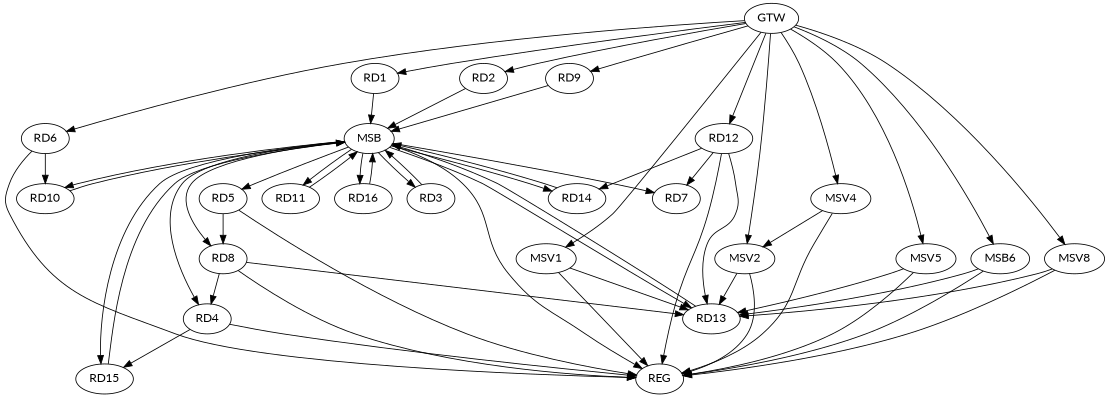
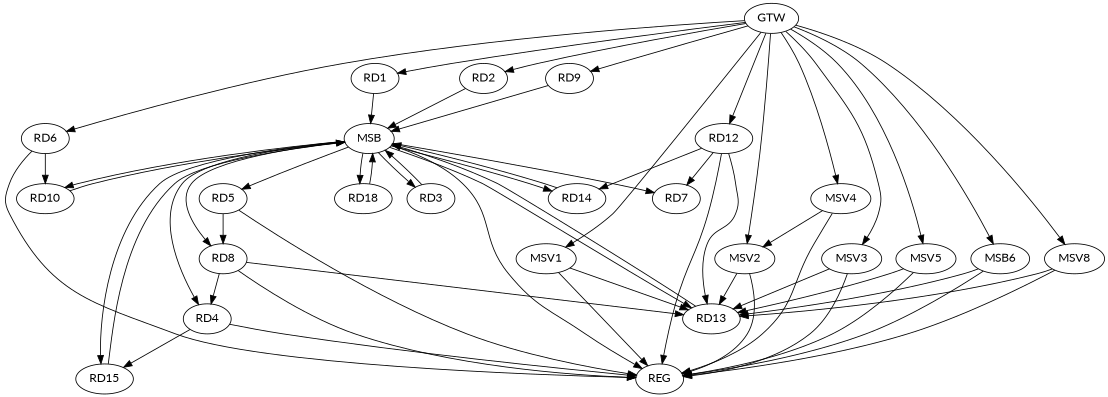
  strict digraph {
    fontname=Lato
    node [fontname=Lato]
    edge [fontname=Lato]
    n1 [label=RD1]
    n2 [label=MSB]
    n3 [label=RD3]
    n4 [label=RD4]
    n5 [label=RD15]
    n6 [label=REG]
    n7 [label=RD5]
    n8 [label=RD8]
    n9 [label=RD10]
    n10 [label=RD7]
    n11 [label=RD13]
-   n12 [label=RD11]
    n13 [label=RD14]
-   n14 [label=RD16]
+   n14 [label=RD18]
    n15 [label=RD2]
    n16 [label=RD6]
    n17 [label=RD9]
    n18 [label=RD12]
    n19 [label=GTW]
    n20 [label=MSV1]
    n21 [label=MSV2]
+   n22 [label=MSV3]
    n23 [label=MSV4]
    n24 [label=MSV5]
    n25 [label=MSB6]
    n26 [label=MSV8]
    n1 -> n2
    n2 -> n3
    n2 -> n4
    n2 -> n5
    n2 -> n6
    n2 -> n7
    n2 -> n8
    n2 -> n9
    n2 -> n10
    n2 -> n11
-   n2 -> n12
    n2 -> n13
    n2 -> n14
    n3 -> n2
    n4 -> n5
    n4 -> n6
    n5 -> n2
    n7 -> n6
    n7 -> n8
    n8 -> n4
    n8 -> n6
    n8 -> n11
    n9 -> n2
    n11 -> n2
-   n12 -> n2
    n13 -> n2
    n14 -> n2
    n15 -> n2
    n16 -> n6
    n16 -> n9
    n17 -> n2
    n18 -> n6
    n18 -> n10
    n18 -> n11
    n18 -> n13
    n19 -> n1
    n19 -> n15
    n19 -> n16
    n19 -> n17
    n19 -> n18
    n19 -> n20
    n19 -> n21
+   n19 -> n22
    n19 -> n23
    n19 -> n24
    n19 -> n25
    n19 -> n26
    n20 -> n6
    n20 -> n11
    n21 -> n6
    n21 -> n11
+   n22 -> n6
+   n22 -> n11
    n23 -> n6
    n23 -> n21
    n24 -> n6
    n24 -> n11
    n25 -> n6
    n25 -> n11
    n26 -> n6
    n26 -> n11
  }
